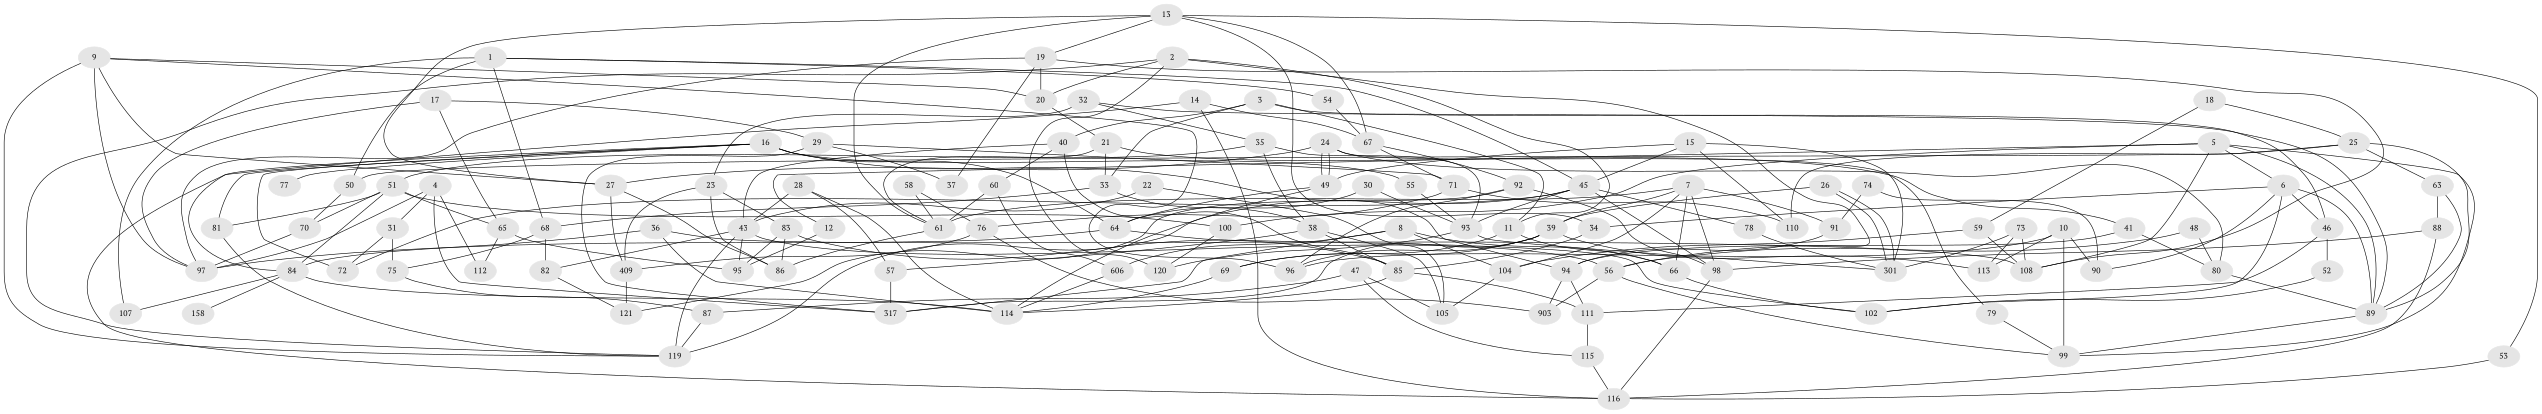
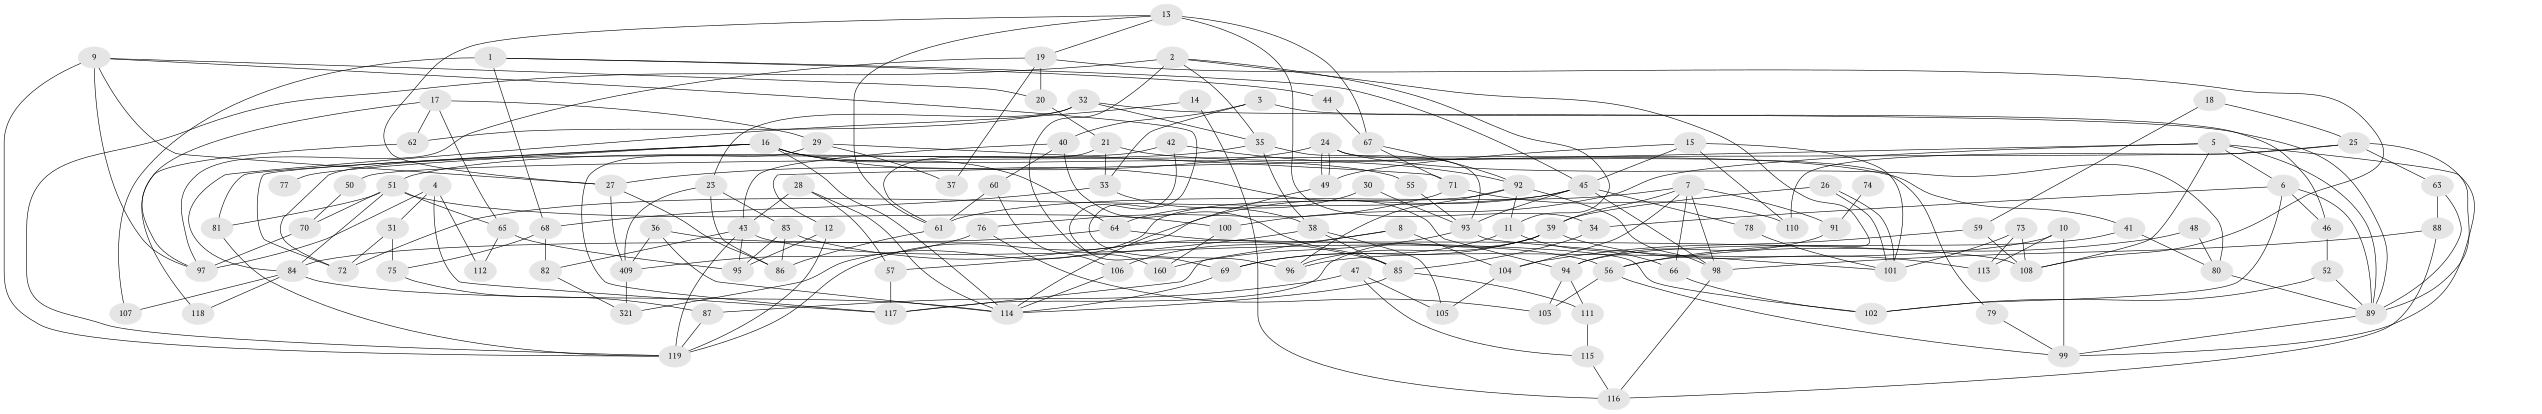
  graph {
    fontname="PT Serif"
    node [color=gray90 fontname="PT Serif" style=filled]
    edge [fontname="PT Serif"]
    1
    45
    50
-   54
+   54 [label=44]
    68
    107
    119
    98
    72
    93
    78
    70
    67
    75
    82
    2
    11
    20
    56
-   120
+   120 [label=160]
    66
    69
    21
    99
-   103 [label=903]
+   103
    3
    33
    40
    46
    38
    43
    85
    60
    52
    111
    4
    31
    97
    112
-   117 [label=317]
+   117
    5
    6
    12
    89
    100
    108
    34
-   90
    102
    95
    7
    39
    61
    91
    104
    96
    113
    86
    94
    116
    105
    8
-   106 [label=606]
+   106
    114
    9
    27
    n67 [label=409]
    10
    63
    88
    13
    19
-   53
    37
    71
    92
    14
    84
-   118 [label=158]
+   118
    15
    49
-   101 [label=301]
+   101
    110
    64
    16
    55
    77
    81
    17
    29
+   62
    65
    18
    25
    59
    41
    80
-   22
    23
    83
-   121
+   121 [label=321]
    24
    79
    26
    28
    57
    76
    30
    87
    32
    35
    51
    36
+   42
    115
    47
    48
-   58
    73
    74
    1 -- 45
-   1 -- 50
    1 -- 54
    1 -- 68
    1 -- 107
    45 -- 119
    45 -- 98
    45 -- 72
    45 -- 93
    45 -- 78
    50 -- 70
    54 -- 67
    68 -- 75
    68 -- 82
    98 -- 116
    93 -- 120
    93 -- 101
    78 -- 101
    70 -- 97
    67 -- 71
    67 -- 92
    75 -- 87
    82 -- 121
    2 -- 119
    2 -- 11
-   2 -- 20
+   2 -- 35
    2 -- 56
    2 -- 120
    11 -- 66
    11 -- 69
    20 -- 21
    56 -- 99
    56 -- 103
    66 -- 102
    69 -- 114
    21 -- 33
    21 -- 61
    21 -- 41
-   3 -- 11
+   92 -- 11
    3 -- 33
    3 -- 40
    3 -- 46
    33 -- 68
    33 -- 38
    40 -- 43
    40 -- 85
    40 -- 60
    46 -- 52
-   46 -- 111
    38 -- 85
    38 -- 105
    38 -- 57
    43 -- 119
    43 -- 82
    43 -- 56
    43 -- 95
    85 -- 111
    85 -- 114
    60 -- 61
    60 -- 106
+   52 -- 89
    52 -- 102
    111 -- 115
    4 -- 31
    4 -- 97
    4 -- 112
    4 -- 117
    31 -- 72
    31 -- 75
    5 -- 99
    5 -- 6
    5 -- 12
    5 -- 89
    5 -- 100
    5 -- 108
    6 -- 46
    6 -- 89
    6 -- 34
-   6 -- 90
    6 -- 102
+   12 -- 119
    12 -- 95
    89 -- 99
    100 -- 120
    34 -- 85
    7 -- 98
    7 -- 66
    7 -- 39
    7 -- 61
    7 -- 91
    7 -- 104
    39 -- 69
    39 -- 117
    39 -- 96
    39 -- 113
    61 -- 86
    91 -- 94
    104 -- 105
    94 -- 103
    94 -- 111
-   8 -- 66
    8 -- 117
    8 -- 104
    8 -- 106
    106 -- 114
    9 -- 119
    9 -- 20
    9 -- 97
    9 -- 96
    9 -- 27
    27 -- 86
    27 -- n67
    n67 -- 121
    10 -- 99
-   10 -- 90
    10 -- 96
    10 -- 113
    63 -- 89
    63 -- 88
    88 -- 98
    88 -- 116
    13 -- 67
    13 -- 34
    13 -- 61
    13 -- 27
    13 -- 19
-   13 -- 53
    19 -- 20
    19 -- 97
    19 -- 108
    19 -- 37
-   53 -- 116
    71 -- 110
    71 -- 76
    92 -- 98
    92 -- 96
    92 -- 121
-   14 -- 67
    14 -- 116
    14 -- 84
    84 -- 107
    84 -- 114
    84 -- 118
    15 -- 45
    15 -- 49
    15 -- 101
    15 -- 110
    49 -- 114
-   49 -- 64
    64 -- 102
    64 -- 84
    16 -- 72
    16 -- 94
-   16 -- 116
+   16 -- 114
    16 -- 64
    16 -- 55
    16 -- 77
    16 -- 81
    55 -- 93
    81 -- 119
    17 -- 97
    17 -- 29
+   17 -- 62
    17 -- 65
    29 -- 117
    29 -- 37
    29 -- 71
+   62 -- 118
    65 -- 112
    65 -- 95
    18 -- 25
    18 -- 59
    25 -- 50
    25 -- 89
    25 -- 63
    25 -- 110
    59 -- 108
    59 -- 104
    41 -- 94
    41 -- 80
    80 -- 89
-   22 -- 43
-   22 -- 105
    23 -- 86
    23 -- n67
    23 -- 83
    83 -- 85
    83 -- 95
    83 -- 86
    24 -- 27
    24 -- 49
    24 -- 49
    24 -- 80
    24 -- 79
    79 -- 99
    26 -- 39
    26 -- 101
    26 -- 101
    28 -- 43
    28 -- 114
    28 -- 57
    57 -- 117
    76 -- 103
    76 -- n67
    30 -- 93
    30 -- 64
    87 -- 119
    32 -- 89
+   32 -- 62
    32 -- 23
    32 -- 35
    35 -- 93
    35 -- 38
    35 -- 51
    51 -- 70
    51 -- 100
    51 -- 84
    51 -- 81
    51 -- 65
-   36 -- 97
+   36 -- n67
    36 -- 108
    36 -- 114
+   42 -- 72
+   42 -- 69
+   42 -- 92
    115 -- 116
    47 -- 105
    47 -- 87
    47 -- 115
    48 -- 56
    48 -- 80
-   58 -- 61
-   58 -- 76
    73 -- 108
    73 -- 113
    73 -- 101
-   74 -- 90
    74 -- 91
  }
